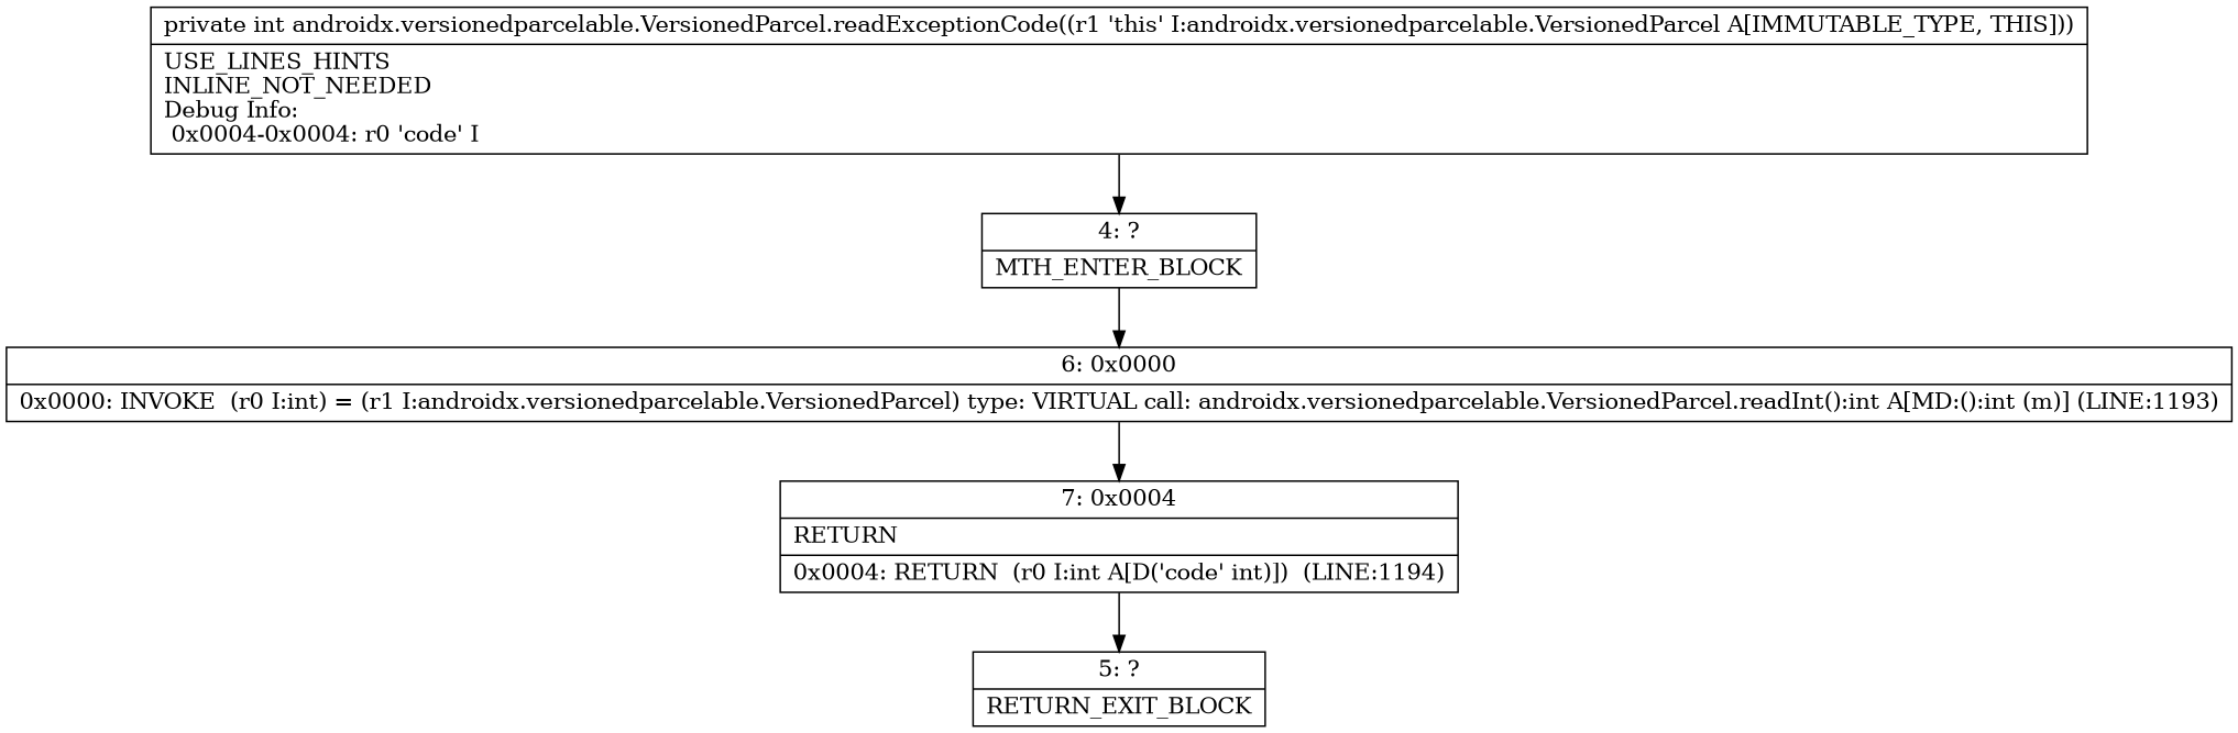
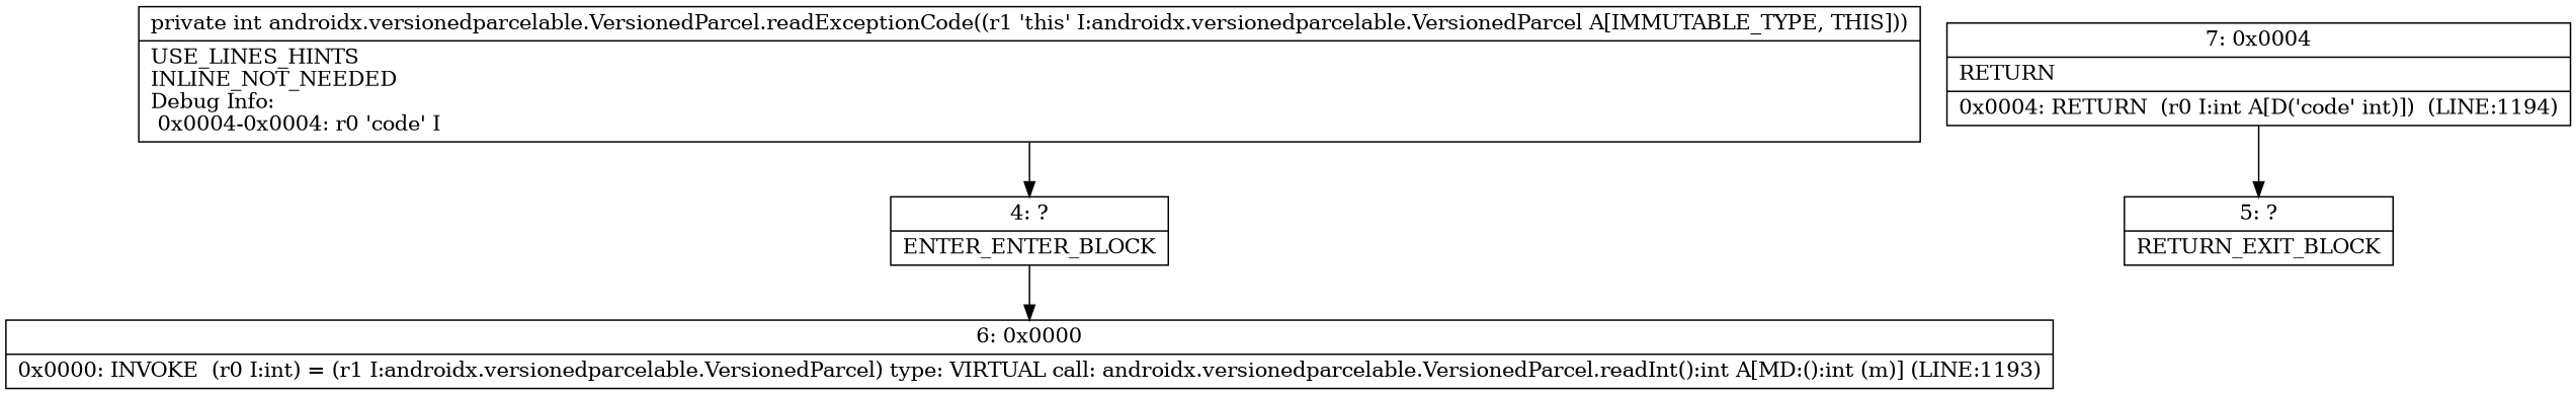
  digraph {
    node [shape=record]
-   n1 [label="{4\:\ ?|MTH_ENTER_BLOCK\l}"]
+   n1 [label="{4\:\ ?|ENTER_ENTER_BLOCK\l}"]
    n2 [label="{6\:\ 0x0000|0x0000: INVOKE  (r0 I:int) = (r1 I:androidx.versionedparcelable.VersionedParcel) type: VIRTUAL call: androidx.versionedparcelable.VersionedParcel.readInt():int A[MD:():int (m)] (LINE:1193)\l}"]
    n3 [label="{7\:\ 0x0004|RETURN\l|0x0004: RETURN  (r0 I:int A[D('code' int)])  (LINE:1194)\l}"]
    n4 [label="{5\:\ ?|RETURN_EXIT_BLOCK\l}"]
    n5 [label="{private int androidx.versionedparcelable.VersionedParcel.readExceptionCode((r1 'this' I:androidx.versionedparcelable.VersionedParcel A[IMMUTABLE_TYPE, THIS]))  | USE_LINES_HINTS\lINLINE_NOT_NEEDED\lDebug Info:\l  0x0004\-0x0004: r0 'code' I\l}"]
    n1 -> n2
-   n2 -> n3
    n3 -> n4
    n5 -> n1
  }
